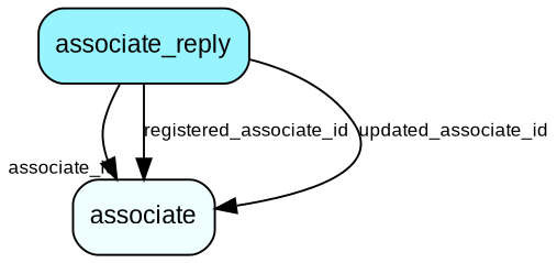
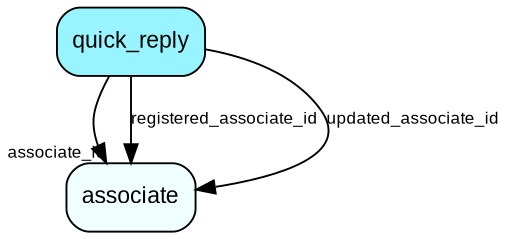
  digraph {
    fontname="Liberation Sans"
    node [fontname="Liberation Sans" fontsize=12 shape=box style="rounded, filled"]
    edge [fontname="Liberation Sans" fontsize=9]
-   quick_reply [fillcolor=cadetblue1 label=associate_reply]
+   quick_reply [fillcolor=cadetblue1]
    associate [fillcolor=azure1]
    quick_reply -> associate [headlabel=associate_id]
    quick_reply -> associate [label=registered_associate_id]
    quick_reply -> associate [label=updated_associate_id]
  }
